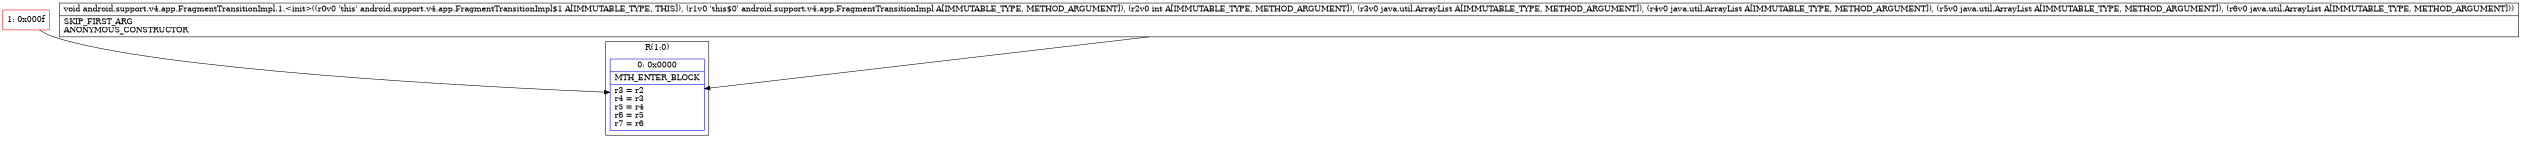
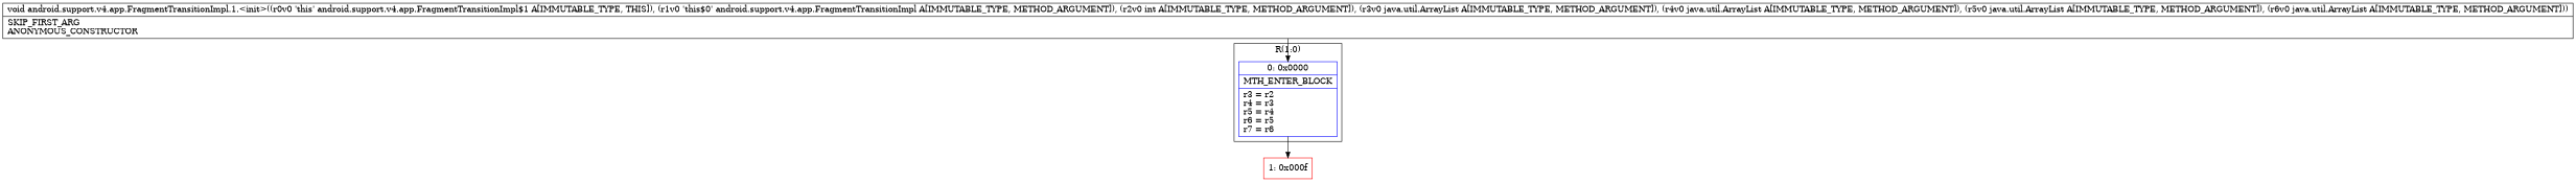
  digraph {
    node [shape=record]
    n1 [color=blue label="{0\:\ 0x0000|MTH_ENTER_BLOCK\l|r3 = r2\lr4 = r3\lr5 = r4\lr6 = r5\lr7 = r6\l}"]
    n2 [color=red label="{1\:\ 0x000f}"]
    n3 [label="{void android.support.v4.app.FragmentTransitionImpl.1.\<init\>((r0v0 'this' android.support.v4.app.FragmentTransitionImpl$1 A[IMMUTABLE_TYPE, THIS]), (r1v0 'this$0' android.support.v4.app.FragmentTransitionImpl A[IMMUTABLE_TYPE, METHOD_ARGUMENT]), (r2v0 int A[IMMUTABLE_TYPE, METHOD_ARGUMENT]), (r3v0 java.util.ArrayList A[IMMUTABLE_TYPE, METHOD_ARGUMENT]), (r4v0 java.util.ArrayList A[IMMUTABLE_TYPE, METHOD_ARGUMENT]), (r5v0 java.util.ArrayList A[IMMUTABLE_TYPE, METHOD_ARGUMENT]), (r6v0 java.util.ArrayList A[IMMUTABLE_TYPE, METHOD_ARGUMENT]))  | SKIP_FIRST_ARG\lANONYMOUS_CONSTRUCTOR\l}"]
    subgraph cluster_1 {
      label="R(1:0)"
      n1
    }
-   n2 -> n1
+   n1 -> n2
    n3 -> n1
  }
